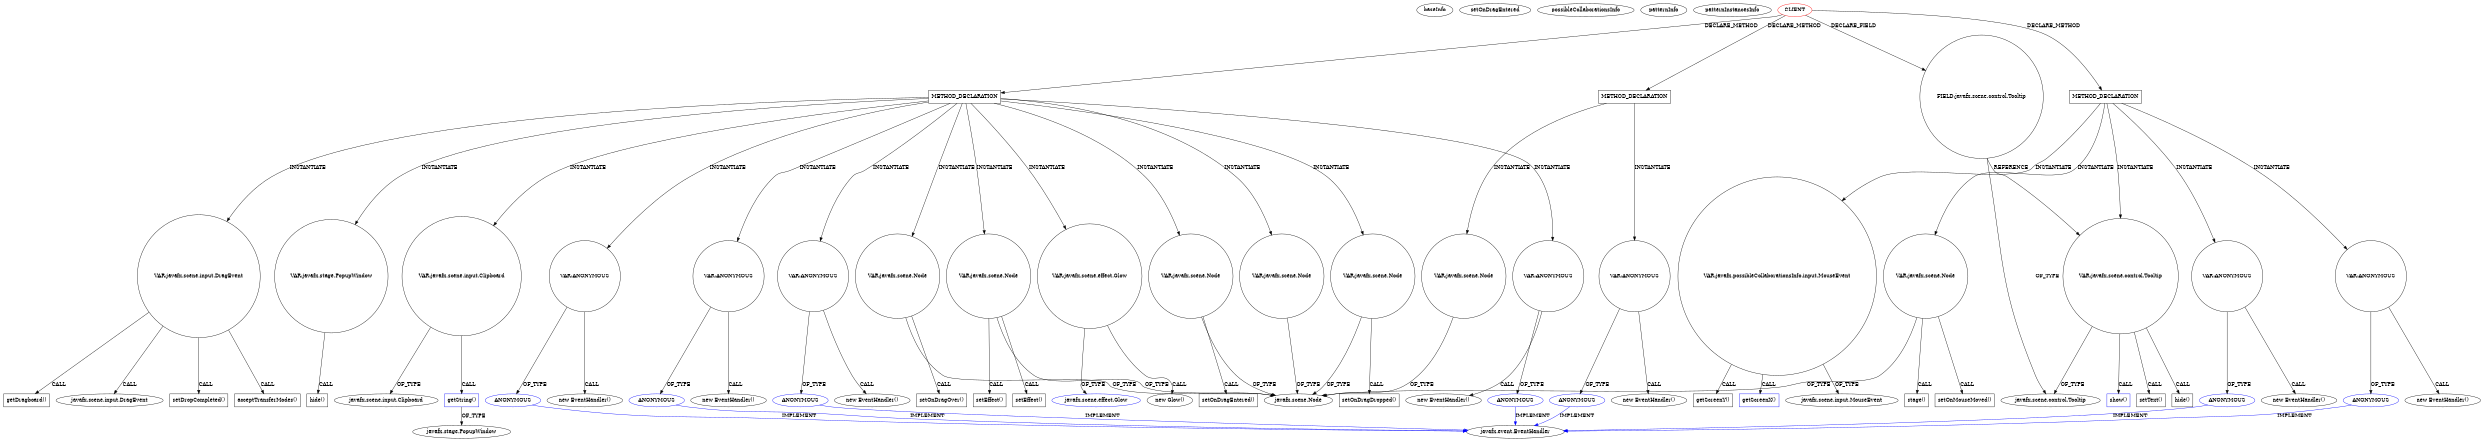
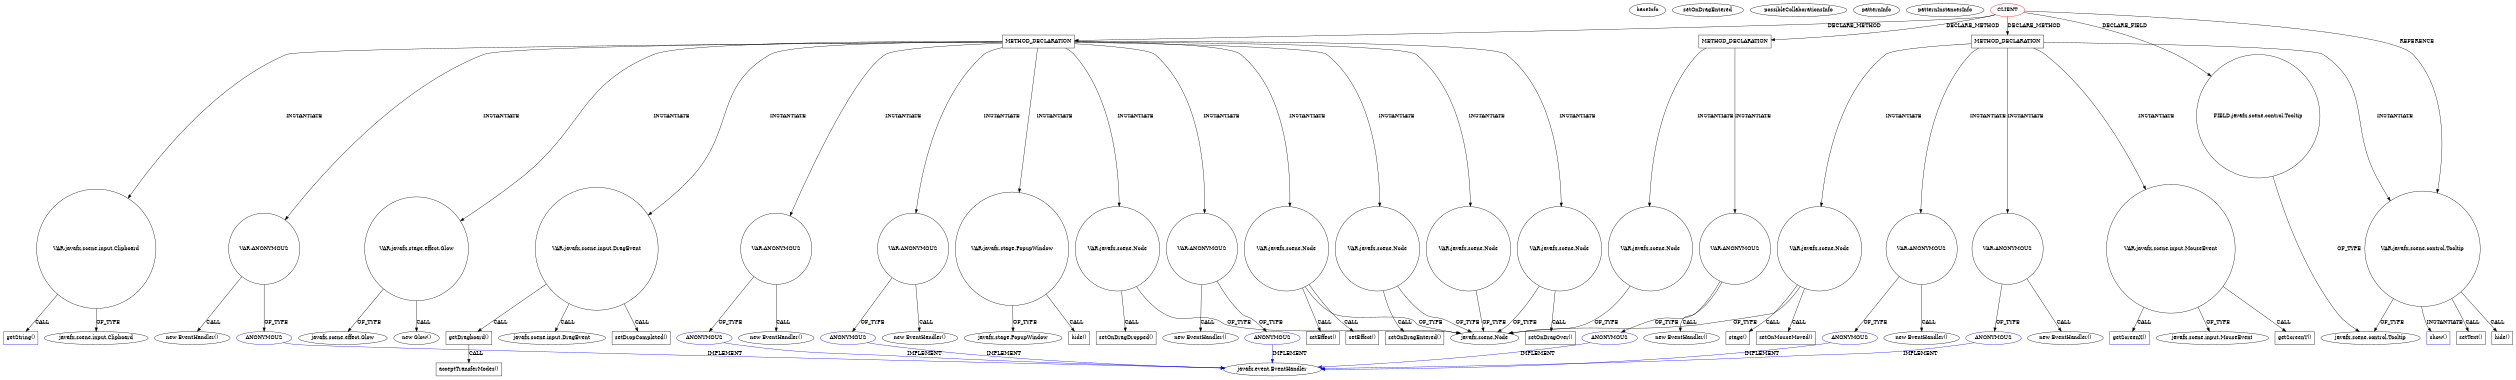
  digraph {
    node [isFrameworkType=false vertexType=VARIABLE_EXPRESION]
    baseInfo [category=pattern graphId=3345 isAnonymous=false possibleRelation=false isFrameworkType="" vertexType=""]
    n2 [label=setOnDragEntered isFrameworkType="" vertexType=""]
    possibleCollaborationsInfo [isFrameworkType="" vertexType=""]
    patternInfo [frequency=2.0 patternRootClient=0 isFrameworkType="" vertexType=""]
    patternInstancesInfo [0="prashker-KingsSGF~/prashker-KingsSGF/KingsSGF-master/src/uiSam/ThingBowlView.java~ThingBowlView~3892" 1="prashker-KingsSGF~/prashker-KingsSGF/KingsSGF-master/src/uiSam/HexTileView.java~HexTileView~3900" isFrameworkType="" vertexType=""]
-   n6 [label="javafx.scene.effect.Glow" vertexType=FRAMEWORK_CLASS_TYPE color=blue]
-   n7 [label="VAR:javafx.scene.effect.Glow" shape=circle]
+   n6 [label="javafx.scene.effect.Glow" vertexType=FRAMEWORK_CLASS_TYPE]
+   n7 [label="VAR:javafx.stage.effect.Glow" shape=circle]
    n8 [label="new Glow()" vertexType=CONSTRUCTOR_CALL]
    n9 [label=METHOD_DECLARATION shape=box vertexType=CLIENT_METHOD_DECLARATION]
    n10 [label="VAR:javafx.scene.Node" shape=circle]
    n11 [label="VAR:javafx.scene.input.DragEvent" shape=circle]
    n12 [label="VAR:ANONYMOUS" shape=circle]
    n13 [label="VAR:ANONYMOUS" shape=circle]
    n14 [label="VAR:ANONYMOUS" shape=circle]
    n15 [label="VAR:ANONYMOUS" shape=circle]
    n16 [label="VAR:javafx.scene.input.Clipboard" shape=circle]
    n17 [label="VAR:javafx.stage.PopupWindow" shape=circle]
    n18 [label="VAR:javafx.scene.Node" shape=circle]
    n19 [label="VAR:javafx.scene.Node" shape=circle]
    n20 [label="VAR:javafx.scene.Node" shape=circle]
    n21 [label="VAR:javafx.scene.Node" shape=circle]
    n22 [label="javafx.scene.Node" vertexType=FRAMEWORK_CLASS_TYPE]
    n23 [label="setOnDragDropped()" shape=box vertexType=INSIDE_CALL]
    n24 [label="setDropCompleted()" shape=box vertexType=INSIDE_CALL]
    n25 [label="acceptTransferModes()" shape=box vertexType=INSIDE_CALL]
    n26 [label="getDragboard()" shape=box vertexType=INSIDE_CALL]
    n27 [label="javafx.scene.input.DragEvent" vertexType=FRAMEWORK_CLASS_TYPE]
    n28 [color=blue label=ANONYMOUS vertexType=REFERENCE_ANONYMOUS_DECLARATION]
    n29 [label="new EventHandler()" vertexType=CONSTRUCTOR_CALL]
    n30 [color=blue label=ANONYMOUS vertexType=REFERENCE_ANONYMOUS_DECLARATION]
    n31 [label="new EventHandler()" vertexType=CONSTRUCTOR_CALL]
    n32 [color=blue label=ANONYMOUS vertexType=REFERENCE_ANONYMOUS_DECLARATION]
    n33 [label="new EventHandler()" vertexType=CONSTRUCTOR_CALL]
    n34 [color=blue label=ANONYMOUS vertexType=REFERENCE_ANONYMOUS_DECLARATION]
    n35 [label="new EventHandler()" vertexType=CONSTRUCTOR_CALL]
    n36 [color=blue label="getString()" shape=box vertexType=INSIDE_CALL]
    n37 [label="javafx.scene.input.Clipboard" vertexType=FRAMEWORK_CLASS_TYPE]
    n38 [label="javafx.stage.PopupWindow" vertexType=FRAMEWORK_CLASS_TYPE]
    n39 [label="hide()" shape=box vertexType=INSIDE_CALL]
    n40 [label="setOnDragOver()" shape=box vertexType=INSIDE_CALL]
    n41 [label="setEffect()" shape=box vertexType=INSIDE_CALL]
    n42 [label="setEffect()" shape=box vertexType=INSIDE_CALL]
    n43 [label="setOnDragEntered()" shape=box vertexType=INSIDE_CALL]
    n44 [color=red label=CLIENT vertexType=ROOT_CLIENT_CLASS_DECLARATION]
    n45 [label="FIELD:javafx.scene.control.Tooltip" shape=circle vertexType=FIELD_DECLARATION]
    n46 [label=METHOD_DECLARATION shape=box vertexType=CLIENT_METHOD_DECLARATION]
    n47 [label=METHOD_DECLARATION shape=box vertexType=CLIENT_METHOD_DECLARATION]
    n48 [label="javafx.scene.control.Tooltip" vertexType=FRAMEWORK_CLASS_TYPE]
    n49 [label="VAR:javafx.scene.control.Tooltip" shape=circle]
    n50 [label="VAR:ANONYMOUS" shape=circle]
    n51 [label="VAR:ANONYMOUS" shape=circle]
-   n52 [label="VAR:javafx.possibleCollaborationsInfo.input.MouseEvent" shape=circle]
+   n52 [label="VAR:javafx.scene.input.MouseEvent" shape=circle]
    n53 [label="VAR:javafx.scene.Node" shape=circle]
    n54 [label="VAR:ANONYMOUS" shape=circle]
    n55 [label="VAR:javafx.scene.Node" shape=circle]
    n56 [label="javafx.event.EventHandler" vertexType=FRAMEWORK_INTERFACE_TYPE]
    n57 [color=blue label=ANONYMOUS vertexType=REFERENCE_ANONYMOUS_DECLARATION]
    n58 [color=blue label=ANONYMOUS vertexType=REFERENCE_ANONYMOUS_DECLARATION]
    n59 [color=blue label=ANONYMOUS vertexType=REFERENCE_ANONYMOUS_DECLARATION]
    n60 [label="new EventHandler()" vertexType=CONSTRUCTOR_CALL]
    n61 [label="new EventHandler()" vertexType=CONSTRUCTOR_CALL]
    n62 [label="new EventHandler()" vertexType=CONSTRUCTOR_CALL]
    n63 [color=blue label="show()" shape=box vertexType=INSIDE_CALL]
    n64 [label="setText()" shape=box vertexType=INSIDE_CALL]
    n65 [label="hide()" shape=box vertexType=INSIDE_CALL]
    n66 [label="getScreenY()" shape=box vertexType=INSIDE_CALL]
    n67 [color=blue label="getScreenX()" shape=box vertexType=INSIDE_CALL]
    n68 [label="javafx.scene.input.MouseEvent" vertexType=FRAMEWORK_CLASS_TYPE]
    n69 [label="stage()" shape=box vertexType=INSIDE_CALL]
    n70 [label="setOnMouseMoved()" shape=box vertexType=INSIDE_CALL]
    n7 -> n6 [label=OF_TYPE]
    n7 -> n8 [label=CALL]
    n9 -> n7 [label=INSTANTIATE]
    n9 -> n10 [label=INSTANTIATE]
    n9 -> n11 [label=INSTANTIATE]
    n9 -> n12 [label=INSTANTIATE]
    n9 -> n13 [label=INSTANTIATE]
    n9 -> n14 [label=INSTANTIATE]
    n9 -> n15 [label=INSTANTIATE]
    n9 -> n16 [label=INSTANTIATE]
    n9 -> n17 [label=INSTANTIATE]
    n9 -> n18 [label=INSTANTIATE]
    n9 -> n19 [label=INSTANTIATE]
    n9 -> n20 [label=INSTANTIATE]
    n9 -> n21 [label=INSTANTIATE]
    n10 -> n22 [label=OF_TYPE]
    n10 -> n23 [label=CALL]
    n11 -> n24 [label=CALL]
-   n11 -> n25 [label=CALL]
+   n26 -> n25 [label=CALL]
    n11 -> n26 [label=CALL]
    n11 -> n27 [label=CALL]
    n12 -> n28 [label=OF_TYPE]
    n12 -> n29 [label=CALL]
    n13 -> n30 [label=OF_TYPE]
    n13 -> n31 [label=CALL]
    n14 -> n32 [label=OF_TYPE]
    n14 -> n33 [label=CALL]
    n15 -> n34 [label=OF_TYPE]
    n15 -> n35 [label=CALL]
    n16 -> n36 [label=CALL]
    n16 -> n37 [label=OF_TYPE]
-   n36 -> n38 [label=OF_TYPE]
+   n17 -> n38 [label=OF_TYPE]
    n17 -> n39 [label=CALL]
    n18 -> n22 [label=OF_TYPE]
    n18 -> n40 [label=CALL]
    n19 -> n22 [label=OF_TYPE]
    n19 -> n41 [label=CALL]
    n19 -> n42 [label=CALL]
    n20 -> n22 [label=OF_TYPE]
    n20 -> n43 [label=CALL]
    n21 -> n22 [label=OF_TYPE]
    n28 -> n56 [color=blue label=IMPLEMENT]
    n30 -> n56 [color=blue label=IMPLEMENT]
    n32 -> n56 [color=blue label=IMPLEMENT]
    n34 -> n56 [color=blue label=IMPLEMENT]
    n44 -> n9 [label=DECLARE_METHOD]
    n44 -> n45 [label=DECLARE_FIELD]
    n44 -> n46 [label=DECLARE_METHOD]
    n44 -> n47 [label=DECLARE_METHOD]
    n45 -> n48 [label=OF_TYPE]
-   n45 -> n49 [label=REFERENCE]
+   n44 -> n49 [label=REFERENCE]
    n46 -> n49 [label=INSTANTIATE]
    n46 -> n50 [label=INSTANTIATE]
    n46 -> n51 [label=INSTANTIATE]
    n46 -> n52 [label=INSTANTIATE]
    n46 -> n53 [label=INSTANTIATE]
    n47 -> n54 [label=INSTANTIATE]
    n47 -> n55 [label=INSTANTIATE]
    n49 -> n48 [label=OF_TYPE]
-   n49 -> n63 [label=CALL]
+   n49 -> n63 [label=INSTANTIATE]
    n49 -> n64 [label=CALL]
    n49 -> n65 [label=CALL]
    n50 -> n58 [label=OF_TYPE]
    n50 -> n60 [label=CALL]
    n51 -> n59 [label=OF_TYPE]
    n51 -> n61 [label=CALL]
    n52 -> n66 [label=CALL]
    n52 -> n67 [label=CALL]
    n52 -> n68 [label=OF_TYPE]
    n53 -> n22 [label=OF_TYPE]
    n53 -> n69 [label=CALL]
    n53 -> n70 [label=CALL]
    n54 -> n57 [label=OF_TYPE]
    n54 -> n62 [label=CALL]
    n55 -> n22 [label=OF_TYPE]
    n57 -> n56 [color=blue label=IMPLEMENT]
    n58 -> n56 [color=blue label=IMPLEMENT]
    n59 -> n56 [color=blue label=IMPLEMENT]
  }
